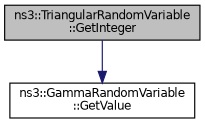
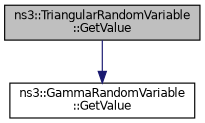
  digraph {
    rankdir=TB
    node [color=black fontname=Helvetica fontsize=10 shape=record style=filled]
-   n1 [fillcolor=grey75 fontcolor=black height=0.2 label="ns3::TriangularRandomVariable\l::GetInteger" width=0.4]
+   n1 [fillcolor=grey75 fontcolor=black height=0.2 label="ns3::TriangularRandomVariable\l::GetValue" width=0.4]
    n2 [fillcolor=white height=0.2 label="ns3::GammaRandomVariable\l::GetValue" width=0.4]
    n1 -> n2 [color=midnightblue fontname=Helvetica fontsize=10 labelfontname=Helvetica labelfontsize=10 style=solid]
  }
